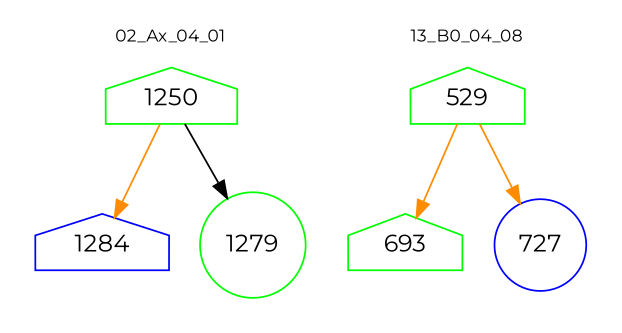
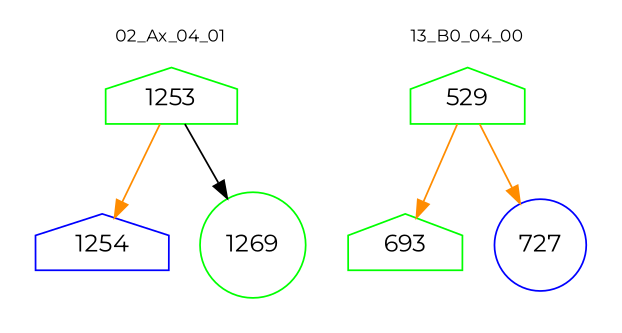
  digraph {
    fontname=Montserrat
    node [color=green fontname=Montserrat shape=house]
    edge [color=darkorange fontname=Montserrat]
-   n1 [label=1250]
-   n2 [color=blue label=1284]
-   n3 [label=1279 shape=circle]
+   n1 [label=1253]
+   n2 [color=blue label=1254]
+   n3 [label=1269 shape=circle]
    n4 [label=529]
    n5 [label=693]
    n6 [color=blue label=727 shape=circle]
    subgraph cluster_1 {
      color=white
      fontsize=10
      label="02_Ax_04_01"
      n1
      n2
      n3
    }
    subgraph cluster_2 {
      color=white
      fontsize=10
-     label="13_B0_04_08"
+     label="13_B0_04_00"
      n4
      n5
      n6
    }
    n1 -> n2
    n1 -> n3 [color=black]
    n4 -> n5
    n4 -> n6
  }
